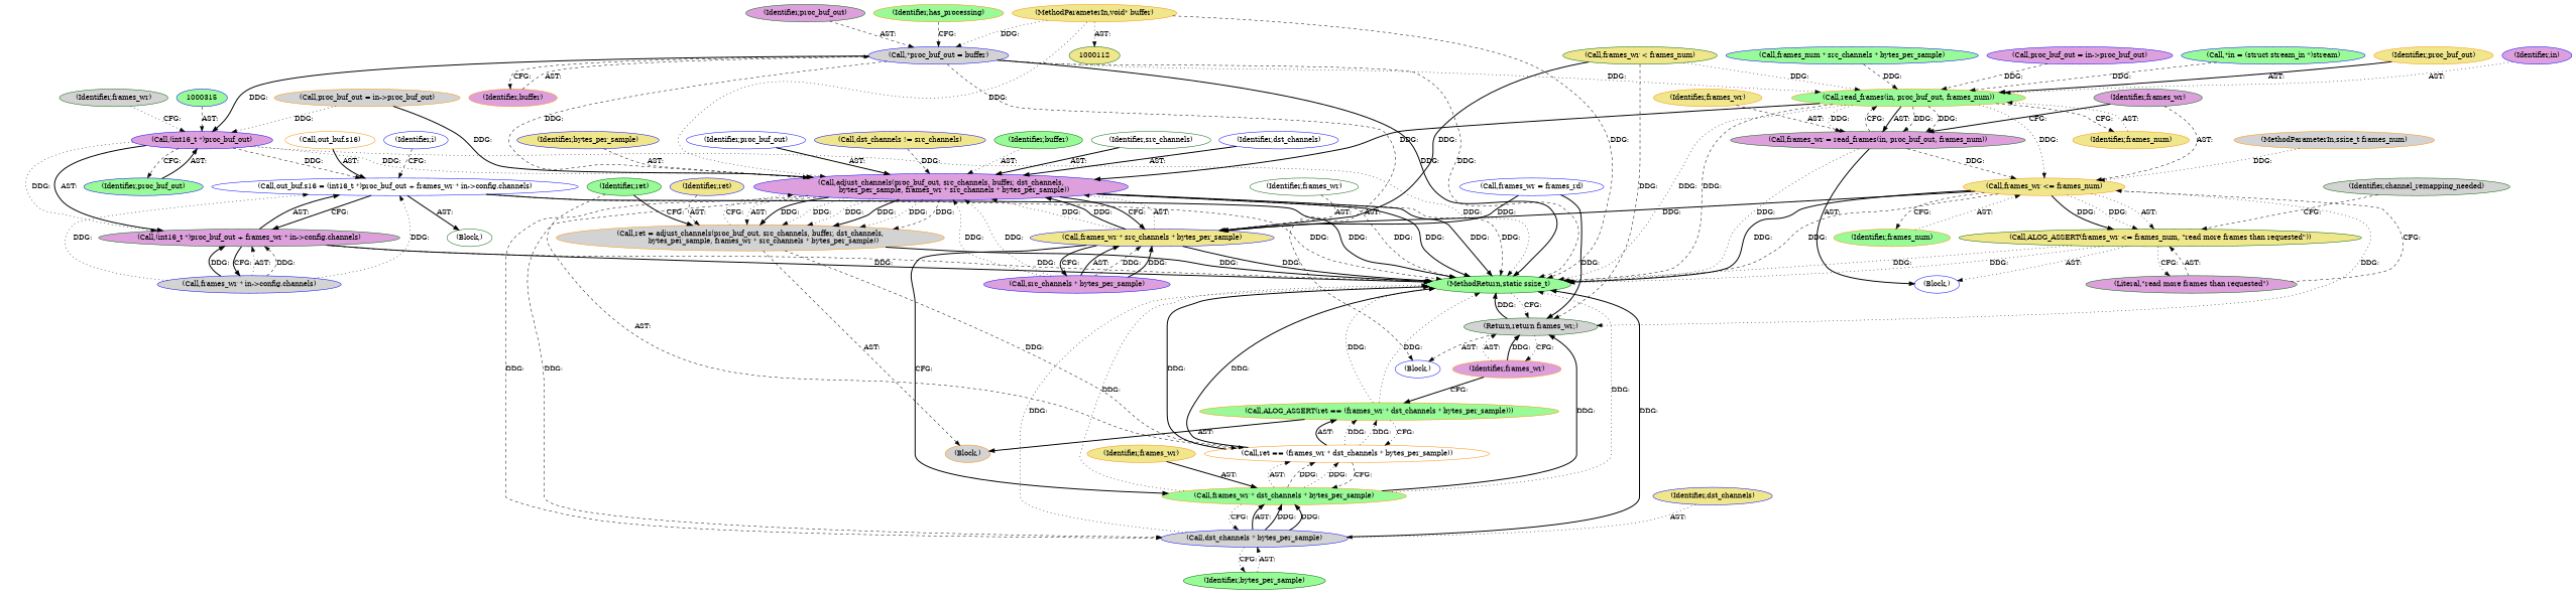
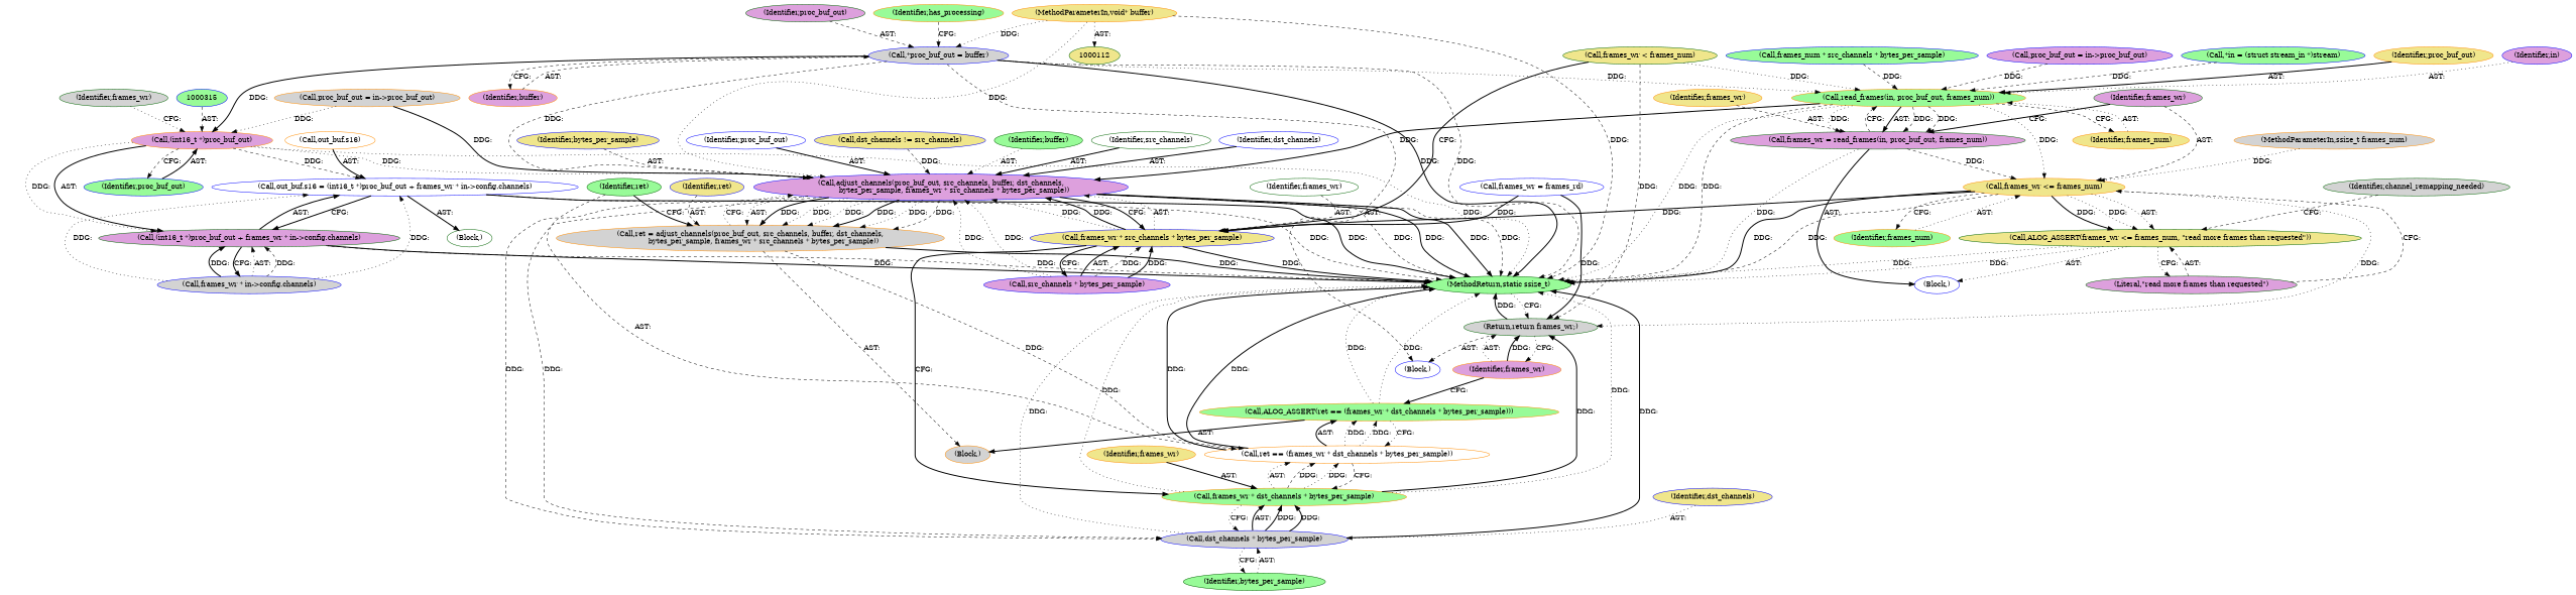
  digraph {
    node [color=blue fillcolor=khaki style=filled]
    edge [style=dotted]
    n1 [fillcolor=lightgrey label="(Call,*proc_buf_out = buffer)"]
-   n2 [fillcolor=plum label="(Call,(int16_t *)proc_buf_out)"]
+   n2 [color=darkorange fillcolor=plum label="(Call,(int16_t *)proc_buf_out)"]
    n3 [fillcolor=plum label="(Call,adjust_channels(proc_buf_out, src_channels, buffer, dst_channels,\n            bytes_per_sample, frames_wr * src_channels * bytes_per_sample))"]
    n4 [color=darkorange fillcolor=palegreen label="(Call,read_frames(in, proc_buf_out, frames_num))"]
    n5 [fillcolor=white label="(Block,)"]
    n6 [color=darkorange fillcolor=plum label="(Identifier,buffer)"]
    n7 [color=darkgreen fillcolor=palegreen label="(MethodReturn,static ssize_t)"]
    n8 [fillcolor=white label="(Call,out_buf.s16 = (int16_t *)proc_buf_out + frames_wr * in->config.channels)"]
    n9 [color=darkgreen fillcolor=plum label="(Call,(int16_t *)proc_buf_out + frames_wr * in->config.channels)"]
    n10 [fillcolor=palegreen label="(Identifier,proc_buf_out)"]
    n11 [color=darkorange fillcolor=lightgrey label="(Call,ret = adjust_channels(proc_buf_out, src_channels, buffer, dst_channels,\n            bytes_per_sample, frames_wr * src_channels * bytes_per_sample))"]
    n12 [fillcolor=lightgrey label="(Call,dst_channels * bytes_per_sample)"]
    n13 [label="(Call,frames_wr * src_channels * bytes_per_sample)"]
    n14 [color=darkgreen fillcolor=plum label="(Call,frames_wr = read_frames(in, proc_buf_out, frames_num))"]
    n15 [color=darkorange label="(Call,frames_wr <= frames_num)"]
    n16 [color=darkorange label="(Identifier,frames_num)"]
    n17 [color=darkgreen fillcolor=lightgrey label="(Return,return frames_wr;)"]
    n18 [color=darkorange label="(MethodParameterIn,void* buffer)"]
    1000112 [color=darkgreen]
    n20 [color=darkgreen fillcolor=white label="(Block,)"]
    n21 [fillcolor=lightgrey label="(Call,frames_wr * in->config.channels)"]
    n22 [color=darkorange fillcolor=white label="(Call,ret == (frames_wr * dst_channels * bytes_per_sample))"]
    n23 [color=darkorange fillcolor=lightgrey label="(Block,)"]
    n24 [color=darkorange fillcolor=palegreen label="(Call,frames_wr * dst_channels * bytes_per_sample)"]
    n25 [color=darkgreen fillcolor=palegreen label="(Identifier,bytes_per_sample)"]
    n26 [fillcolor=plum label="(Call,src_channels * bytes_per_sample)"]
    n27 [color=darkorange fillcolor=palegreen label="(Call,ALOG_ASSERT(ret == (frames_wr * dst_channels * bytes_per_sample)))"]
    n28 [color=darkorange fillcolor=plum label="(Identifier,frames_wr)"]
    n29 [fillcolor=white label="(Block,)"]
    n30 [color=darkgreen label="(Call,ALOG_ASSERT(frames_wr <= frames_num, \"read more frames than requested\"))"]
    n31 [color=darkorange fillcolor=palegreen label="(Identifier,frames_num)"]
    n32 [color=darkgreen fillcolor=plum label="(Literal,\"read more frames than requested\")"]
    n33 [color=darkgreen fillcolor=lightgrey label="(Identifier,channel_remapping_needed)"]
    n34 [color=darkgreen fillcolor=white label="(Identifier,src_channels)"]
    n35 [color=darkorange label="(Identifier,proc_buf_out)"]
    n36 [fillcolor=white label="(Identifier,dst_channels)"]
    n37 [color=darkorange fillcolor=white label="(Call,out_buf.s16)"]
    n38 [color=darkgreen fillcolor=plum label="(Identifier,proc_buf_out)"]
    n39 [fillcolor=plum label="(Identifier,in)"]
    n40 [fillcolor=palegreen label="(Call,frames_num * src_channels * bytes_per_sample)"]
    n41 [color=darkorange fillcolor=lightgrey label="(Call,proc_buf_out = in->proc_buf_out)"]
    n42 [color=darkgreen fillcolor=white label="(Identifier,frames_wr)"]
    n43 [label="(Identifier,ret)"]
    n44 [color=darkgreen fillcolor=plum label="(Identifier,frames_wr)"]
    n45 [color=darkorange label="(Identifier,frames_wr)"]
    n46 [fillcolor=white label="(Call,frames_wr = frames_rd)"]
    n47 [fillcolor=plum label="(Call,proc_buf_out = in->proc_buf_out)"]
    n48 [color=darkorange fillcolor=lightgrey label="(MethodParameterIn,ssize_t frames_num)"]
    n49 [color=darkgreen fillcolor=palegreen label="(Identifier,ret)"]
    n50 [fillcolor=palegreen label="(Call,*in = (struct stream_in *)stream)"]
    n51 [color=darkorange label="(Identifier,frames_wr)"]
    n52 [color=darkgreen label="(Call,frames_wr < frames_num)"]
    n53 [label="(Identifier,bytes_per_sample)"]
    n54 [fillcolor=white label="(Identifier,proc_buf_out)"]
    n55 [color=darkgreen fillcolor=lightgrey label="(Identifier,frames_wr)"]
    n56 [label="(Call,dst_channels != src_channels)"]
    n57 [label="(Identifier,dst_channels)"]
    n58 [color=darkgreen fillcolor=palegreen label="(Identifier,buffer)"]
    n59 [color=darkorange fillcolor=palegreen label="(Identifier,has_processing)"]
-   n60 [fillcolor=white label="(Identifier,i)"]
    1000315 [fillcolor=palegreen]
    n1 -> n2 [label="DDG: " style=bold]
    n1 -> n3 [label="DDG: " style=dashed]
    n1 -> n4 [label="DDG: "]
    n1 -> n5 [label="AST: " style=dashed]
    n1 -> n6 [label="CFG: " style=dashed]
    n1 -> n7 [label="DDG: " style=dashed]
    n1 -> n7 [label="DDG: " style=bold]
    n2 -> n3 [label="DDG: "]
    n2 -> n7 [label="DDG: "]
    n2 -> n8 [label="DDG: " style=dashed]
    n2 -> n9 [label="AST: " style=bold]
    n2 -> n9 [label="DDG: "]
    n2 -> n10 [label="CFG: " style=dashed]
    n3 -> n7 [label="DDG: " style=bold]
    n3 -> n7 [label="DDG: " style=dashed]
    n3 -> n7 [label="DDG: " style=dashed]
    n3 -> n7 [label="DDG: " style=bold]
    n3 -> n11 [label="AST: "]
    n3 -> n11 [label="DDG: " style=bold]
    n3 -> n11 [label="DDG: "]
    n3 -> n11 [label="DDG: "]
    n3 -> n11 [label="DDG: " style=bold]
    n3 -> n11 [label="DDG: "]
    n3 -> n11 [label="DDG: " style=dashed]
    n3 -> n12 [label="DDG: " style=dashed]
    n3 -> n12 [label="DDG: " style=dashed]
    n3 -> n13 [label="CFG: " style=bold]
    n4 -> n3 [label="DDG: " style=bold]
    n4 -> n7 [label="DDG: " style=dashed]
    n4 -> n7 [label="DDG: "]
    n4 -> n14 [label="AST: " style=bold]
    n4 -> n14 [label="DDG: " style=dashed]
    n4 -> n14 [label="DDG: " style=dashed]
    n4 -> n14 [label="DDG: "]
    n4 -> n15 [label="DDG: "]
    n4 -> n16 [label="CFG: " style=dashed]
    n6 -> n1 [label="AST: " style=dashed]
    n7 -> n17 [label="CFG: "]
    n8 -> n7 [label="DDG: " style=bold]
    n8 -> n7 [label="DDG: " style=dashed]
    n8 -> n9 [label="CFG: " style=bold]
    n8 -> n20 [label="AST: " style=bold]
    n9 -> n7 [label="DDG: " style=bold]
    n9 -> n7 [label="DDG: " style=dashed]
    n9 -> n8 [label="AST: " style=bold]
    n9 -> n21 [label="CFG: " style=bold]
    n10 -> n2 [label="AST: " style=bold]
    n11 -> n3 [label="CFG: "]
    n11 -> n7 [label="DDG: " style=bold]
    n11 -> n22 [label="DDG: " style=dashed]
    n11 -> n23 [label="AST: " style=dashed]
    n12 -> n7 [label="DDG: "]
    n12 -> n7 [label="DDG: " style=bold]
    n12 -> n24 [label="AST: " style=bold]
    n12 -> n24 [label="DDG: " style=bold]
    n12 -> n24 [label="DDG: " style=bold]
    n12 -> n25 [label="CFG: "]
    n13 -> n3 [label="AST: "]
    n13 -> n3 [label="DDG: "]
    n13 -> n3 [label="DDG: " style=bold]
    n13 -> n7 [label="DDG: " style=bold]
    n13 -> n24 [label="CFG: " style=bold]
    n13 -> n26 [label="CFG: " style=bold]
    n14 -> n4 [label="CFG: " style=dashed]
    n14 -> n7 [label="DDG: "]
    n14 -> n15 [label="DDG: " style=dashed]
    n14 -> n29 [label="AST: " style=bold]
    n15 -> n7 [label="DDG: " style=bold]
    n15 -> n7 [label="DDG: " style=dashed]
    n15 -> n13 [label="DDG: " style=bold]
    n15 -> n17 [label="DDG: "]
    n15 -> n30 [label="AST: "]
    n15 -> n30 [label="DDG: " style=bold]
    n15 -> n30 [label="DDG: "]
    n15 -> n31 [label="CFG: " style=dashed]
    n16 -> n4 [label="AST: "]
    n17 -> n5 [label="AST: " style=dashed]
    n17 -> n7 [label="DDG: " style=bold]
    n17 -> n28 [label="CFG: "]
    n18 -> n1 [label="DDG: "]
    n18 -> n3 [label="DDG: "]
    n18 -> n7 [label="DDG: " style=dashed]
    n18 -> 1000112 [label="AST: "]
    n21 -> n8 [label="DDG: "]
    n21 -> n8 [label="DDG: "]
    n21 -> n9 [label="AST: "]
    n21 -> n9 [label="DDG: " style=dashed]
    n21 -> n9 [label="DDG: " style=bold]
    n22 -> n7 [label="DDG: " style=bold]
    n22 -> n7 [label="DDG: " style=bold]
    n22 -> n24 [label="CFG: " style=dashed]
    n22 -> n27 [label="AST: " style=bold]
    n22 -> n27 [label="DDG: "]
    n22 -> n27 [label="DDG: "]
    n24 -> n7 [label="DDG: "]
    n24 -> n7 [label="DDG: "]
    n24 -> n12 [label="CFG: "]
    n24 -> n17 [label="DDG: " style=bold]
    n24 -> n22 [label="AST: "]
    n24 -> n22 [label="DDG: " style=dashed]
    n24 -> n22 [label="DDG: "]
    n25 -> n12 [label="AST: "]
    n26 -> n3 [label="DDG: "]
    n26 -> n3 [label="DDG: "]
    n26 -> n13 [label="AST: " style=bold]
    n26 -> n13 [label="DDG: " style=dashed]
    n26 -> n13 [label="DDG: " style=bold]
    n27 -> n7 [label="DDG: "]
    n27 -> n7 [label="DDG: "]
    n27 -> n22 [label="CFG: "]
    n27 -> n23 [label="AST: " style=bold]
    n28 -> n17 [label="AST: "]
    n28 -> n17 [label="DDG: " style=bold]
    n28 -> n27 [label="CFG: " style=bold]
    n30 -> n7 [label="DDG: "]
    n30 -> n7 [label="DDG: "]
    n30 -> n29 [label="AST: "]
    n30 -> n32 [label="CFG: "]
    n31 -> n15 [label="AST: "]
    n32 -> n15 [label="CFG: " style=dashed]
    n32 -> n30 [label="AST: " style=dashed]
    n33 -> n30 [label="CFG: " style=dashed]
    n34 -> n3 [label="AST: " style=bold]
    n35 -> n4 [label="AST: " style=bold]
    n36 -> n3 [label="AST: " style=bold]
    n37 -> n8 [label="AST: " style=bold]
    n38 -> n1 [label="AST: " style=dashed]
    n39 -> n4 [label="AST: "]
    n40 -> n4 [label="DDG: " style=dashed]
    n41 -> n2 [label="DDG: "]
    n41 -> n3 [label="DDG: " style=bold]
    n42 -> n13 [label="AST: " style=dashed]
    n43 -> n11 [label="AST: " style=dashed]
    n44 -> n14 [label="CFG: " style=bold]
    n44 -> n15 [label="AST: " style=dashed]
    n45 -> n24 [label="AST: " style=bold]
    n46 -> n13 [label="DDG: " style=bold]
    n46 -> n17 [label="DDG: " style=bold]
    n47 -> n4 [label="DDG: " style=dashed]
    n48 -> n15 [label="DDG: "]
    n49 -> n11 [label="CFG: " style=bold]
    n49 -> n22 [label="AST: " style=dashed]
    n50 -> n4 [label="DDG: " style=dashed]
    n51 -> n14 [label="AST: " style=dashed]
    n52 -> n4 [label="DDG: "]
-   n52 -> n13 [label="DDG: " style=bold]
+   n52 -> n13 [label="CFG: " style=bold]
    n52 -> n17 [label="DDG: " style=dashed]
    n53 -> n3 [label="AST: " style=dashed]
    n54 -> n3 [label="AST: " style=bold]
    n55 -> n2 [label="CFG: "]
    n56 -> n3 [label="DDG: " style=dashed]
    n57 -> n12 [label="AST: "]
    n58 -> n3 [label="AST: "]
    n59 -> n1 [label="CFG: " style=dashed]
-   n60 -> n8 [label="CFG: " style=dashed]
    1000315 -> n2 [label="AST: " style=dashed]
  }
